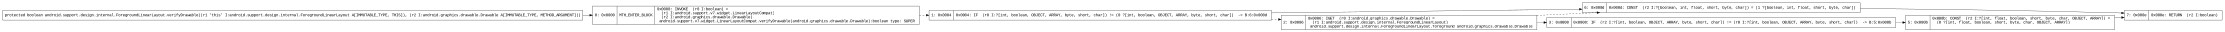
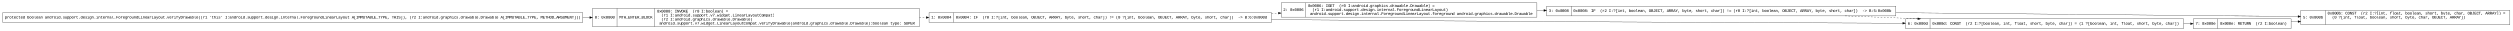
  digraph {
    fontname="Liberation Mono"
    rankdir=LR
    node [fontname="Liberation Mono" shape=record]
    edge [fontname="Liberation Mono"]
    n1 [label="{0\:\ 0x0000|MTH_ENTER_BLOCK\l|0x0000: INVOKE  (r0 I:boolean) = \l  (r1 I:android.support.v7.widget.LinearLayoutCompat)\l  (r2 I:android.graphics.drawable.Drawable)\l android.support.v7.widget.LinearLayoutCompat.verifyDrawable(android.graphics.drawable.Drawable):boolean type: SUPER \l}"]
    n2 [label="{1\:\ 0x0004|0x0004: IF  (r0 I:?[int, boolean, OBJECT, ARRAY, byte, short, char]) != (0 ?[int, boolean, OBJECT, ARRAY, byte, short, char])  \-\> B:6:0x000d \l}"]
    n3 [label="{2\:\ 0x0006|0x0006: IGET  (r0 I:android.graphics.drawable.Drawable) = \l  (r1 I:android.support.design.internal.ForegroundLinearLayout)\l android.support.design.internal.ForegroundLinearLayout.foreground android.graphics.drawable.Drawable \l}"]
    n4 [label="{6\:\ 0x000d|0x000d: CONST  (r2 I:?[boolean, int, float, short, byte, char]) = (1 ?[boolean, int, float, short, byte, char]) \l}"]
    n5 [label="{3\:\ 0x0008|0x0008: IF  (r2 I:?[int, boolean, OBJECT, ARRAY, byte, short, char]) != (r0 I:?[int, boolean, OBJECT, ARRAY, byte, short, char])  \-\> B:5:0x000b \l}"]
    n6 [label="{7\:\ 0x000e|0x000e: RETURN  (r2 I:boolean) \l}"]
    n7 [label="{5\:\ 0x000b|0x000b: CONST  (r2 I:?[int, float, boolean, short, byte, char, OBJECT, ARRAY]) = \l  (0 ?[int, float, boolean, short, byte, char, OBJECT, ARRAY])\l \l}"]
    n8 [label="{protected boolean android.support.design.internal.ForegroundLinearLayout.verifyDrawable((r1 'this' I:android.support.design.internal.ForegroundLinearLayout A[IMMUTABLE_TYPE, THIS]), (r2 I:android.graphics.drawable.Drawable A[IMMUTABLE_TYPE, METHOD_ARGUMENT])) }"]
    n1 -> n2 [style=dashed]
    n2 -> n3 [style=dashed]
    n2 -> n4
    n3 -> n5
    n4 -> n6
-   n3 -> n4 [style=dashed]
+   n5 -> n4 [style=dashed]
    n5 -> n7
-   n7 -> n6
+   n6 -> n7
    n8 -> n1
  }
